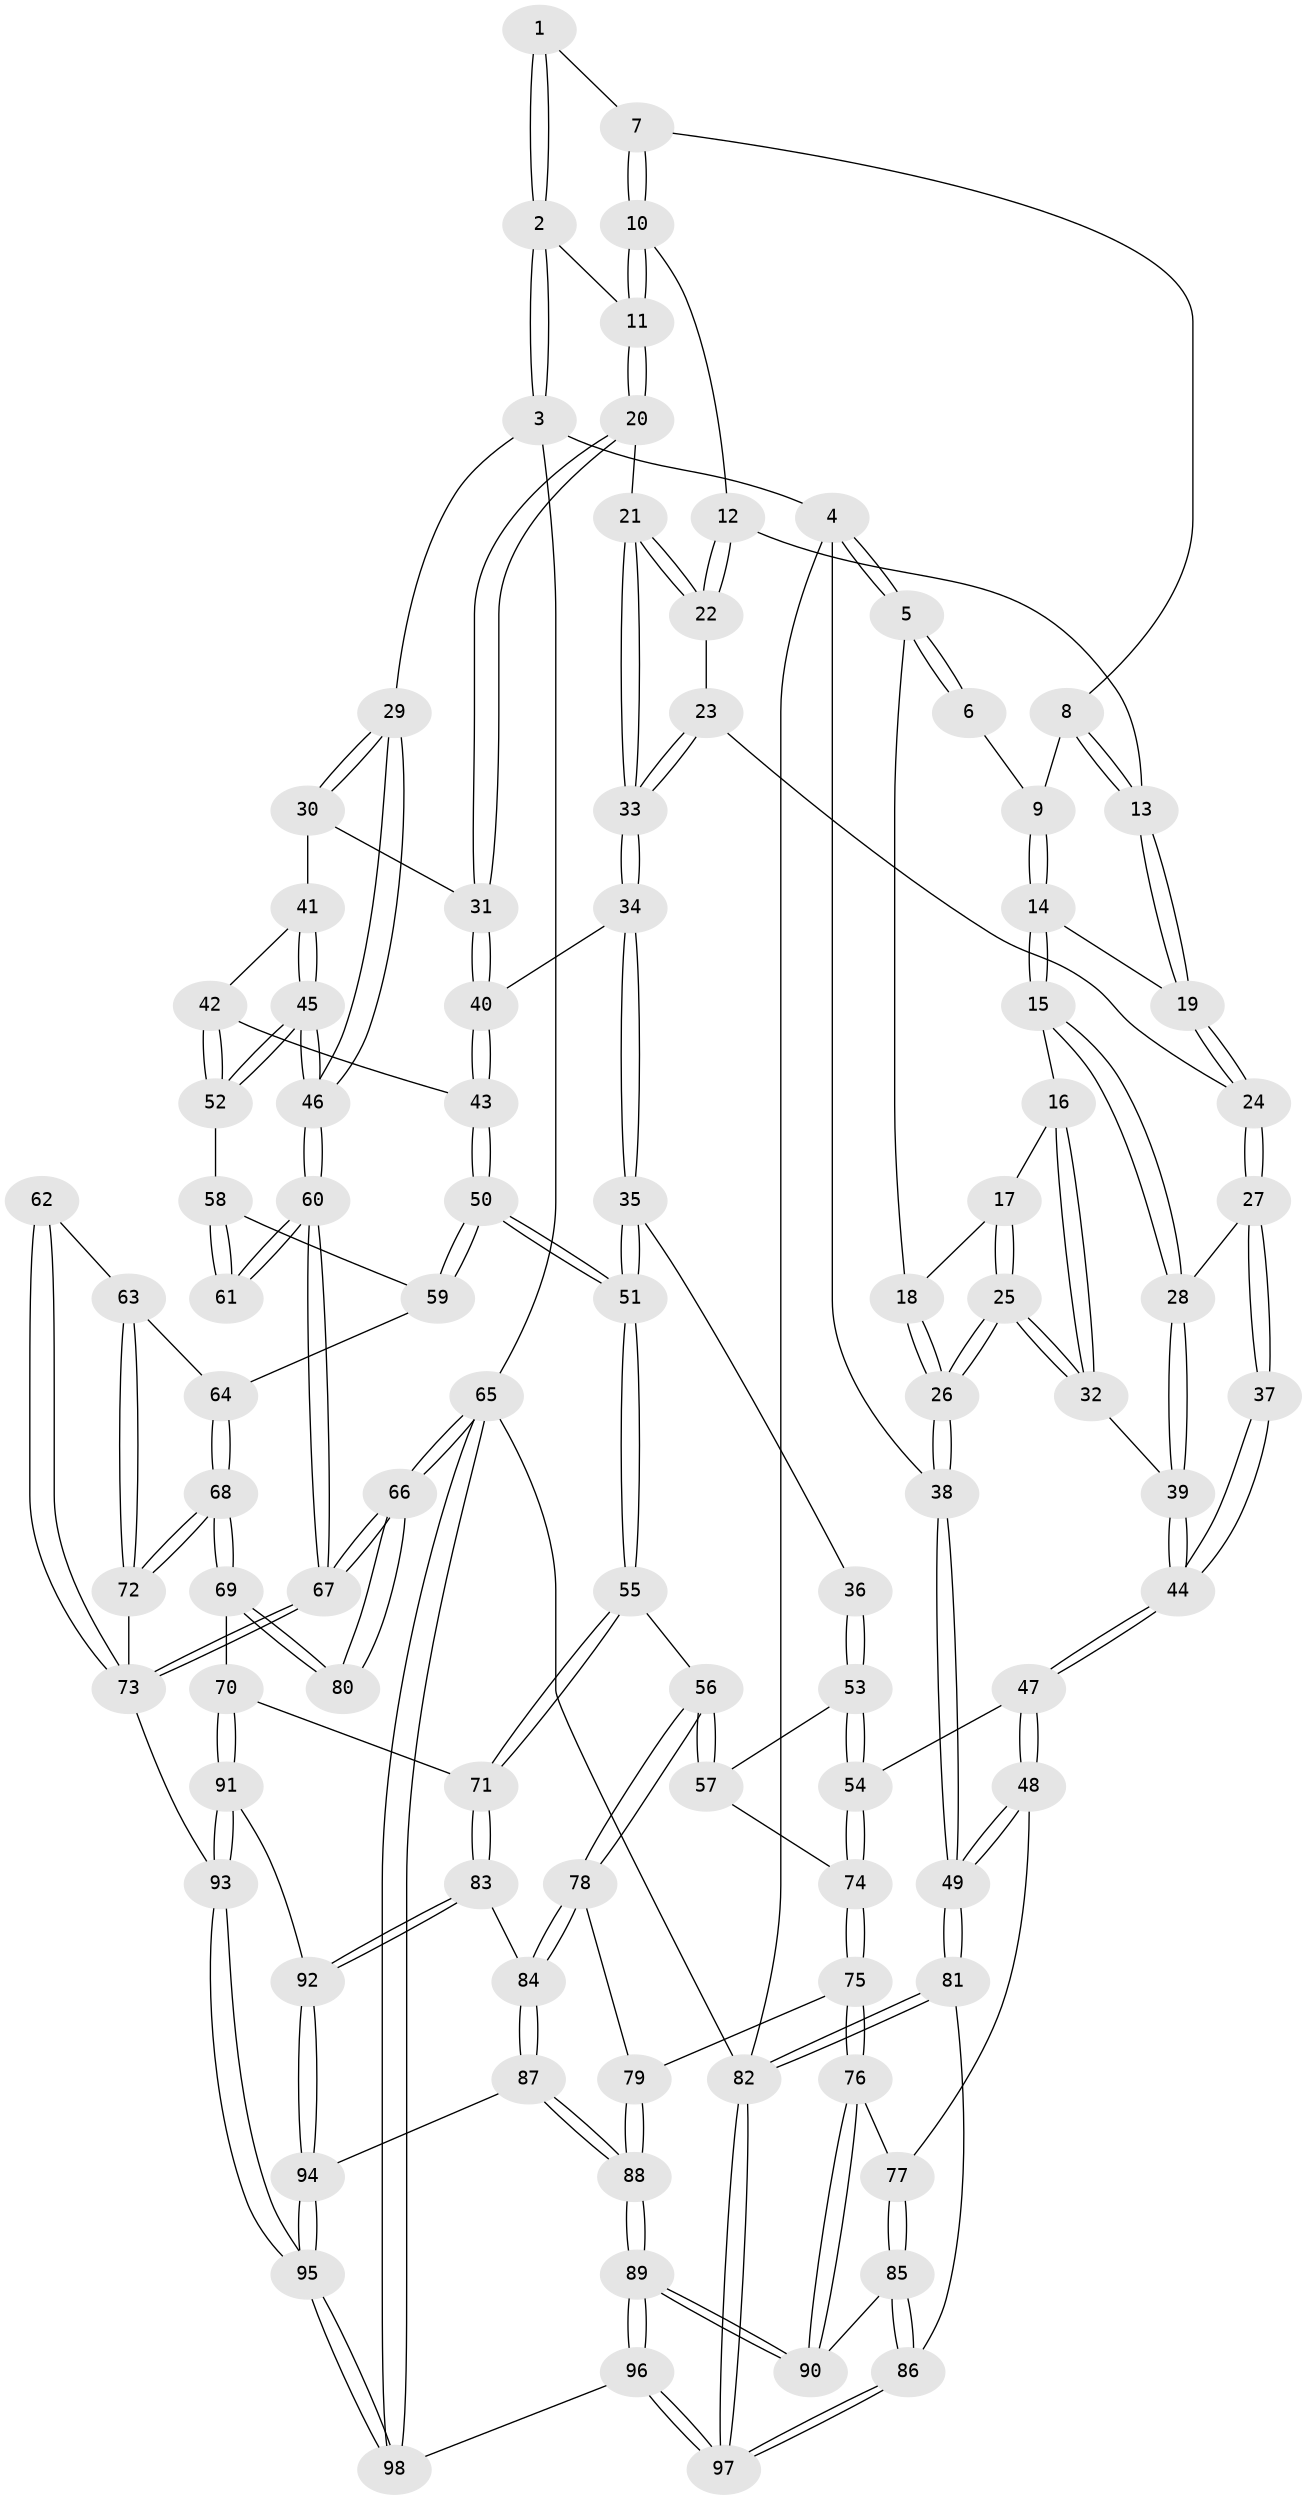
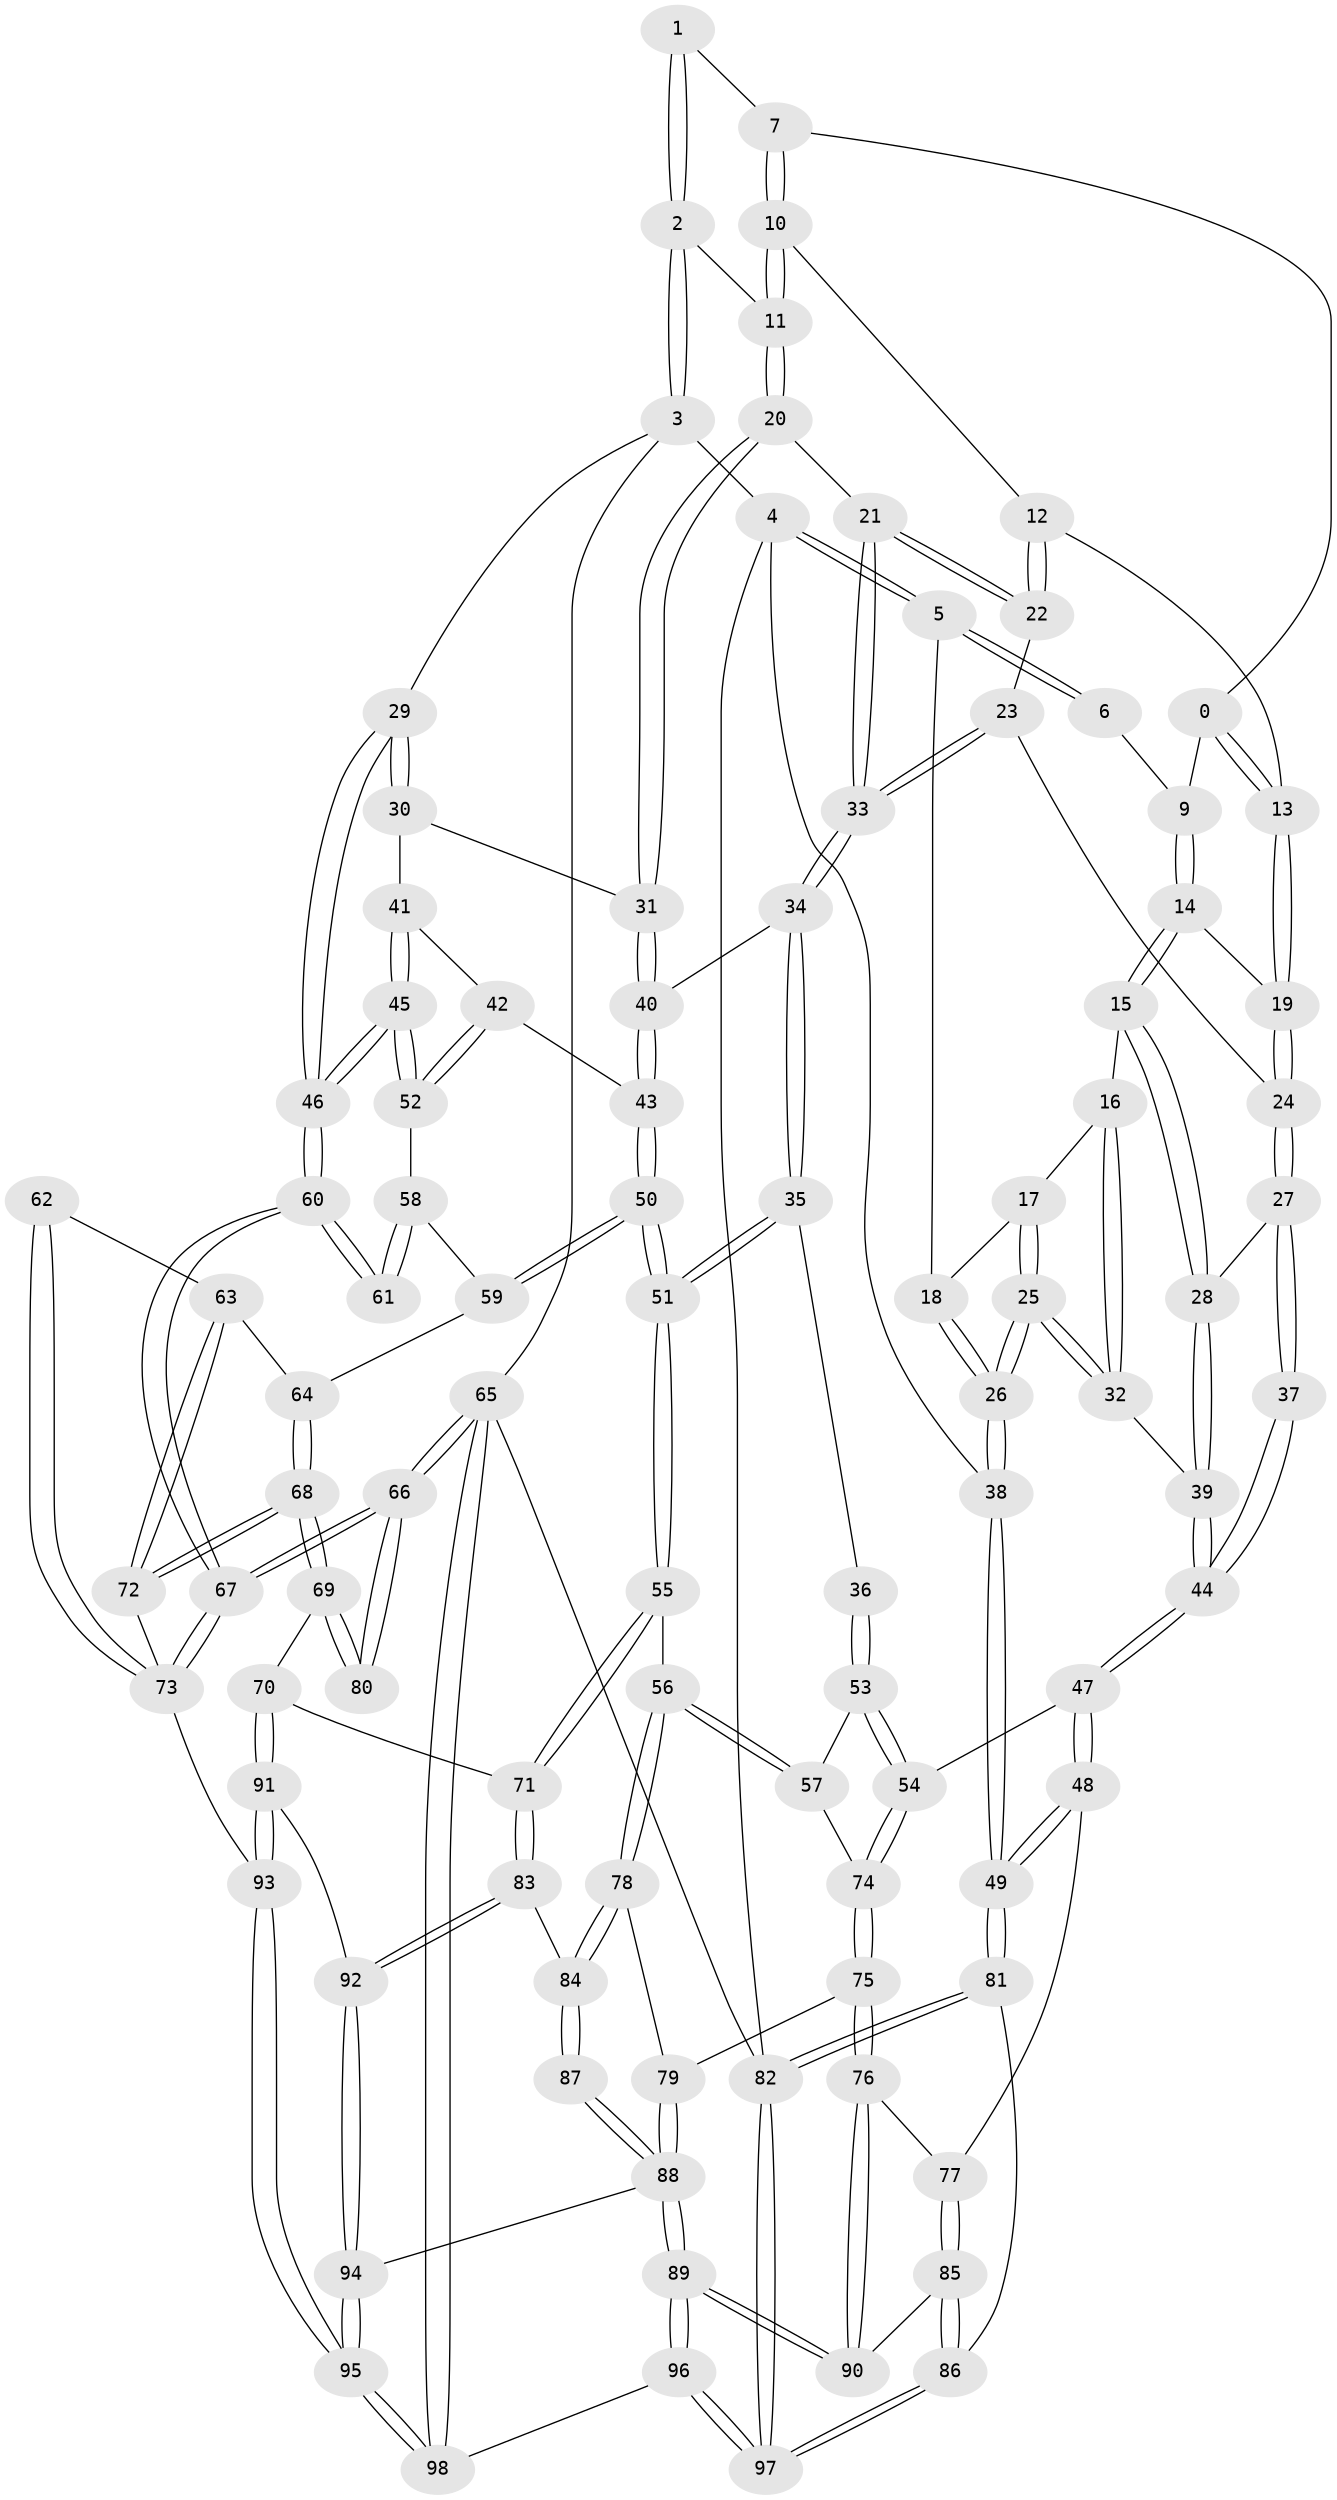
  graph {
    fontname="DejaVu Sans Mono"
    node [color=gray90 fontname="DejaVu Sans Mono" style=filled]
    edge [fontname="DejaVu Sans Mono"]
    1
    2
    7
    3
    11
-   8
+   8 [label=0]
    10
    4
    29
    65
    20
    5
    38
    82
    30
    46
    66
    98
    6
    18
    49
    97
    9
    26
    14
    13
    12
    19
    15
    22
    21
    31
    23
    24
    16
    28
    17
    32
    39
    25
    27
    33
    40
    34
    37
    44
    41
    60
    42
    45
    43
    35
    36
    51
    53
    55
    54
    57
    47
    81
    50
    52
    58
    59
    48
    61
    67
    77
    74
    85
    86
    64
    56
    71
    75
    78
    83
    79
    84
    68
    73
    62
    63
    72
    93
    69
    80
    70
    91
    92
    76
    90
    88
    87
    89
    95
    94
    96
    1 -- 2
    1 -- 2
    1 -- 7
    2 -- 3
    2 -- 3
    2 -- 11
    7 -- 8
    7 -- 10
    7 -- 10
    3 -- 4
    3 -- 29
    3 -- 65
    11 -- 20
    11 -- 20
    8 -- 9
    8 -- 13
    8 -- 13
    10 -- 11
    10 -- 11
    10 -- 12
    4 -- 5
    4 -- 5
    4 -- 38
    4 -- 82
    29 -- 30
    29 -- 30
    29 -- 46
    29 -- 46
    65 -- 82
    65 -- 66
    65 -- 66
    65 -- 98
    65 -- 98
    20 -- 21
    20 -- 31
    20 -- 31
    5 -- 6
    5 -- 6
    5 -- 18
    38 -- 49
    38 -- 49
    82 -- 97
    82 -- 97
    30 -- 31
    30 -- 41
    46 -- 60
    46 -- 60
    66 -- 67
    66 -- 67
    66 -- 80
    66 -- 80
    6 -- 9
    18 -- 26
    18 -- 26
    49 -- 81
    49 -- 81
    9 -- 14
    9 -- 14
    26 -- 38
    26 -- 38
    14 -- 19
    14 -- 15
    14 -- 15
    13 -- 19
    13 -- 19
    12 -- 13
    12 -- 22
    12 -- 22
    19 -- 24
    19 -- 24
    15 -- 16
    15 -- 28
    15 -- 28
    22 -- 23
    21 -- 22
    21 -- 22
    21 -- 33
    21 -- 33
    31 -- 40
    31 -- 40
    23 -- 24
    23 -- 33
    23 -- 33
    24 -- 27
    24 -- 27
    16 -- 17
    16 -- 32
    16 -- 32
    28 -- 39
    28 -- 39
    17 -- 18
    17 -- 25
    17 -- 25
    32 -- 39
    39 -- 44
    39 -- 44
    25 -- 26
    25 -- 26
    25 -- 32
    25 -- 32
    27 -- 28
    27 -- 37
    27 -- 37
    33 -- 34
    33 -- 34
    40 -- 43
    40 -- 43
    34 -- 40
    34 -- 35
    34 -- 35
    37 -- 44
    37 -- 44
    44 -- 47
    44 -- 47
    41 -- 42
    41 -- 45
    41 -- 45
    60 -- 61
    60 -- 61
    60 -- 67
    60 -- 67
    42 -- 43
    42 -- 52
    42 -- 52
    45 -- 46
    45 -- 46
    45 -- 52
    45 -- 52
    43 -- 50
    43 -- 50
    35 -- 36
    35 -- 51
    35 -- 51
    36 -- 53
    36 -- 53
    51 -- 55
    51 -- 55
    53 -- 54
    53 -- 54
    53 -- 57
    55 -- 56
    55 -- 71
    55 -- 71
    54 -- 74
    54 -- 74
    57 -- 74
    47 -- 54
    47 -- 48
    47 -- 48
    81 -- 82
    81 -- 82
    81 -- 86
    50 -- 51
    50 -- 51
    50 -- 59
    50 -- 59
    52 -- 58
    58 -- 59
    58 -- 61
    58 -- 61
    59 -- 64
    48 -- 49
    48 -- 49
    48 -- 77
    67 -- 73
    67 -- 73
    77 -- 85
    77 -- 85
    74 -- 75
    74 -- 75
    85 -- 86
    85 -- 86
    85 -- 90
    86 -- 97
    86 -- 97
    64 -- 68
    64 -- 68
    56 -- 57
    56 -- 57
    56 -- 78
    56 -- 78
    71 -- 83
    71 -- 83
    75 -- 79
    75 -- 76
    75 -- 76
    78 -- 79
    78 -- 84
    78 -- 84
    83 -- 84
    83 -- 92
    83 -- 92
    79 -- 88
    79 -- 88
    84 -- 87
    84 -- 87
    68 -- 72
    68 -- 72
    68 -- 69
    68 -- 69
    73 -- 93
    62 -- 73
    62 -- 73
    62 -- 63
    63 -- 64
    63 -- 72
    63 -- 72
    72 -- 73
    93 -- 95
    93 -- 95
    69 -- 80
    69 -- 80
    69 -- 70
    70 -- 71
    70 -- 91
    70 -- 91
    91 -- 93
    91 -- 93
    91 -- 92
    92 -- 94
    92 -- 94
    76 -- 77
    76 -- 90
    76 -- 90
    88 -- 89
    88 -- 89
    87 -- 88
    87 -- 88
-   87 -- 94
+   88 -- 94
    89 -- 90
    89 -- 90
    89 -- 96
    89 -- 96
    95 -- 98
    95 -- 98
    94 -- 95
    94 -- 95
    96 -- 98
    96 -- 97
    96 -- 97
  }
